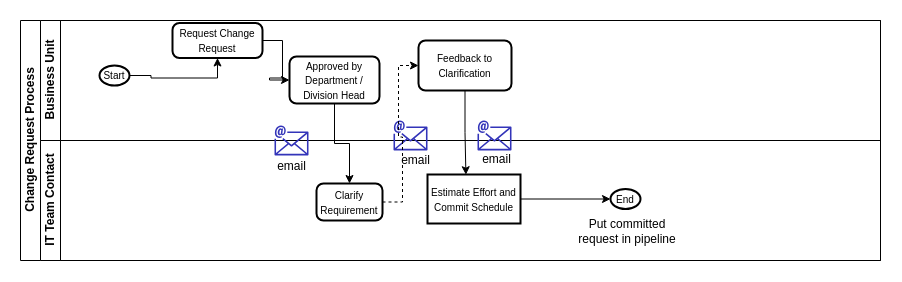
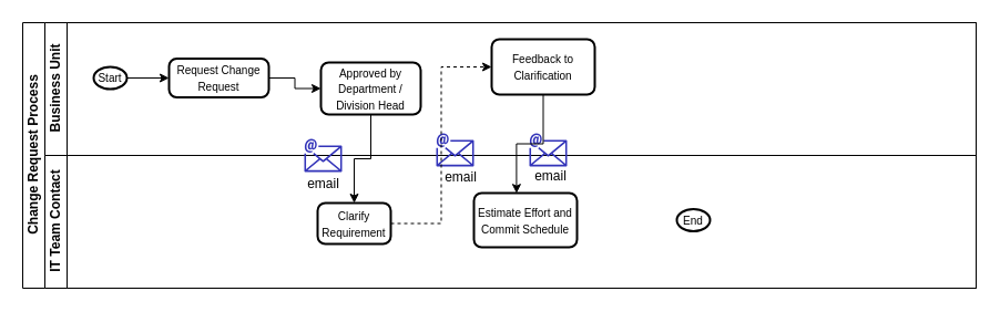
  <mxCell id="0" />
  <mxCell id="1" parent="0" />
  <mxCell id="2" value="Change Request Process" style="swimlane;html=1;childLayout=stackLayout;resizeParent=1;resizeParentMax=0;horizontal=0;startSize=20;horizontalStack=0;" parent="1" vertex="1"><mxGeometry x="20" y="20" width="860" height="240" as="geometry" /></mxCell>
  <mxCell id="3" value="Business Unit" style="swimlane;html=1;startSize=20;horizontal=0;" parent="2" vertex="1"><mxGeometry x="20" width="840" height="120" as="geometry" /></mxCell>
  <mxCell id="4" value="" style="edgeStyle=orthogonalEdgeStyle;rounded=0;orthogonalLoop=1;jettySize=auto;html=1;" edge="1" parent="3" source="5" target="7"><mxGeometry relative="1" as="geometry" /></mxCell>
- <mxCell id="5" value="&lt;font style=&quot;font-size: 10px&quot;&gt;Start&lt;/font&gt;" style="strokeWidth=2;html=1;shape=mxgraph.flowchart.start_1;whiteSpace=wrap;" vertex="1" parent="3"><mxGeometry x="59" y="45" width="30" height="20" as="geometry" /></mxCell>
+ <mxCell id="5" value="&lt;font style=&quot;font-size: 10px&quot;&gt;Start&lt;/font&gt;" style="strokeWidth=2;html=1;shape=mxgraph.flowchart.start_1;whiteSpace=wrap;" vertex="1" parent="3"><mxGeometry x="44" y="40" width="30" height="20" as="geometry" /></mxCell>
  <mxCell id="6" value="" style="edgeStyle=orthogonalEdgeStyle;rounded=0;orthogonalLoop=1;jettySize=auto;html=1;" edge="1" parent="3" source="7" target="8"><mxGeometry relative="1" as="geometry" /></mxCell>
- <mxCell id="7" value="&lt;font style=&quot;font-size: 10px&quot;&gt;Request Change Request&lt;/font&gt;" style="rounded=1;whiteSpace=wrap;html=1;absoluteArcSize=1;arcSize=14;strokeWidth=2;" vertex="1" parent="3"><mxGeometry x="132" y="2.5" width="90" height="35" as="geometry" /></mxCell>
+ <mxCell id="7" value="&lt;font style=&quot;font-size: 10px&quot;&gt;Request Change Request&lt;/font&gt;" style="rounded=1;whiteSpace=wrap;html=1;absoluteArcSize=1;arcSize=14;strokeWidth=2;" vertex="1" parent="3"><mxGeometry x="112" y="32.5" width="90" height="35" as="geometry" /></mxCell>
  <mxCell id="8" value="&lt;font style=&quot;font-size: 10px&quot;&gt;Approved by Department / Division Head&lt;/font&gt;" style="rounded=1;whiteSpace=wrap;html=1;absoluteArcSize=1;arcSize=14;strokeWidth=2;" vertex="1" parent="3"><mxGeometry x="249" y="36" width="90" height="47" as="geometry" /></mxCell>
- <mxCell id="9" value="&lt;font style=&quot;font-size: 10px&quot;&gt;Feedback to Clarification&lt;/font&gt;" style="rounded=1;whiteSpace=wrap;html=1;absoluteArcSize=1;arcSize=14;strokeWidth=2;" vertex="1" parent="3"><mxGeometry x="378" y="20" width="93" height="50" as="geometry" /></mxCell>
+ <mxCell id="9" value="&lt;font style=&quot;font-size: 10px&quot;&gt;Feedback to Clarification&lt;/font&gt;" style="rounded=1;whiteSpace=wrap;html=1;absoluteArcSize=1;arcSize=14;strokeWidth=2;" vertex="1" parent="3"><mxGeometry x="403" y="15" width="93" height="50" as="geometry" /></mxCell>
  <mxCell id="10" value="IT Team Contact" style="swimlane;html=1;startSize=20;horizontal=0;" parent="2" vertex="1"><mxGeometry x="20" y="120" width="840" height="120" as="geometry" /></mxCell>
- <mxCell id="11" value="&lt;font style=&quot;font-size: 10px&quot;&gt;Clarify Requirement&lt;/font&gt;" style="rounded=1;whiteSpace=wrap;html=1;absoluteArcSize=1;arcSize=14;strokeWidth=2;" vertex="1" parent="10"><mxGeometry x="276" y="43" width="66" height="37" as="geometry" /></mxCell>
- <mxCell id="12" value="" style="edgeStyle=orthogonalEdgeStyle;rounded=0;orthogonalLoop=1;jettySize=auto;html=1;entryX=0;entryY=0.5;entryDx=0;entryDy=0;entryPerimeter=0;" edge="1" parent="10" source="13" target="20"><mxGeometry relative="1" as="geometry"><mxPoint x="561" y="54.5" as="targetPoint" /></mxGeometry></mxCell>
- <mxCell id="13" value="&lt;font style=&quot;font-size: 10px&quot;&gt;Estimate Effort and Commit Schedule&lt;/font&gt;" style="whiteSpace=wrap;html=1;absoluteArcSize=1;arcSize=14;strokeWidth=2;rounded=0;" vertex="1" parent="10"><mxGeometry x="387" y="34" width="93" height="49" as="geometry" /></mxCell>
+ <mxCell id="11" value="&lt;font style=&quot;font-size: 10px&quot;&gt;Clarify Requirement&lt;/font&gt;" style="rounded=1;whiteSpace=wrap;html=1;absoluteArcSize=1;arcSize=14;strokeWidth=2;" vertex="1" parent="10"><mxGeometry x="246" y="43" width="66" height="37" as="geometry" /></mxCell>
+ <mxCell id="13" value="&lt;font style=&quot;font-size: 10px&quot;&gt;Estimate Effort and Commit Schedule&lt;/font&gt;" style="rounded=1;whiteSpace=wrap;html=1;absoluteArcSize=1;arcSize=14;strokeWidth=2;" vertex="1" parent="10"><mxGeometry x="387" y="34" width="93" height="49" as="geometry" /></mxCell>
  <mxCell id="14" value="email" style="text;html=1;strokeColor=none;fillColor=none;align=center;verticalAlign=middle;whiteSpace=wrap;rounded=0;" vertex="1" parent="10"><mxGeometry x="221.5" y="15" width="59" height="22" as="geometry" /></mxCell>
  <mxCell id="15" value="" style="outlineConnect=0;fontColor=#232F3E;gradientColor=none;fillColor=#3334B9;strokeColor=none;dashed=0;verticalLabelPosition=bottom;verticalAlign=top;align=center;html=1;fontSize=12;fontStyle=0;aspect=fixed;pointerEvents=1;shape=mxgraph.aws4.email;" vertex="1" parent="10"><mxGeometry x="234" y="-15" width="34" height="30" as="geometry" /></mxCell>
  <mxCell id="16" value="" style="outlineConnect=0;fontColor=#232F3E;gradientColor=none;fillColor=#3334B9;strokeColor=none;dashed=0;verticalLabelPosition=bottom;verticalAlign=top;align=center;html=1;fontSize=12;fontStyle=0;aspect=fixed;pointerEvents=1;shape=mxgraph.aws4.email;" vertex="1" parent="10"><mxGeometry x="353" y="-20" width="34" height="30" as="geometry" /></mxCell>
  <mxCell id="17" value="" style="outlineConnect=0;fontColor=#232F3E;gradientColor=none;fillColor=#3334B9;strokeColor=none;dashed=0;verticalLabelPosition=bottom;verticalAlign=top;align=center;html=1;fontSize=12;fontStyle=0;aspect=fixed;pointerEvents=1;shape=mxgraph.aws4.email;" vertex="1" parent="10"><mxGeometry x="437" y="-20" width="34" height="30" as="geometry" /></mxCell>
  <mxCell id="18" value="email" style="text;html=1;strokeColor=none;fillColor=none;align=center;verticalAlign=middle;whiteSpace=wrap;rounded=0;" vertex="1" parent="10"><mxGeometry x="345.5" y="9" width="59" height="22" as="geometry" /></mxCell>
  <mxCell id="19" value="email" style="text;html=1;strokeColor=none;fillColor=none;align=center;verticalAlign=middle;whiteSpace=wrap;rounded=0;" vertex="1" parent="10"><mxGeometry x="426.5" y="8" width="59" height="22" as="geometry" /></mxCell>
  <mxCell id="20" value="&lt;font style=&quot;font-size: 10px&quot;&gt;End&lt;/font&gt;" style="strokeWidth=2;html=1;shape=mxgraph.flowchart.start_1;whiteSpace=wrap;" vertex="1" parent="10"><mxGeometry x="570" y="48.5" width="30" height="20" as="geometry" /></mxCell>
- <mxCell id="21" value="Put committed request in pipeline" style="text;html=1;strokeColor=none;fillColor=none;align=center;verticalAlign=middle;whiteSpace=wrap;rounded=0;" vertex="1" parent="10"><mxGeometry x="537" y="72" width="100" height="38" as="geometry" /></mxCell>
  <mxCell id="22" value="" style="edgeStyle=orthogonalEdgeStyle;rounded=0;orthogonalLoop=1;jettySize=auto;html=1;entryX=0.5;entryY=0;entryDx=0;entryDy=0;" edge="1" parent="2" source="8" target="11"><mxGeometry relative="1" as="geometry" /></mxCell>
  <mxCell id="23" value="" style="edgeStyle=orthogonalEdgeStyle;rounded=0;orthogonalLoop=1;jettySize=auto;html=1;entryX=0;entryY=0.5;entryDx=0;entryDy=0;exitX=1;exitY=0.5;exitDx=0;exitDy=0;dashed=1;" edge="1" parent="2" source="11" target="9"><mxGeometry relative="1" as="geometry"><mxPoint x="309" y="83" as="sourcePoint" /><mxPoint x="309" y="173" as="targetPoint" /></mxGeometry></mxCell>
  <mxCell id="24" value="" style="edgeStyle=orthogonalEdgeStyle;rounded=0;orthogonalLoop=1;jettySize=auto;html=1;entryX=0.413;entryY=0.004;entryDx=0;entryDy=0;entryPerimeter=0;" edge="1" parent="2" source="9" target="13"><mxGeometry relative="1" as="geometry" /></mxCell>
